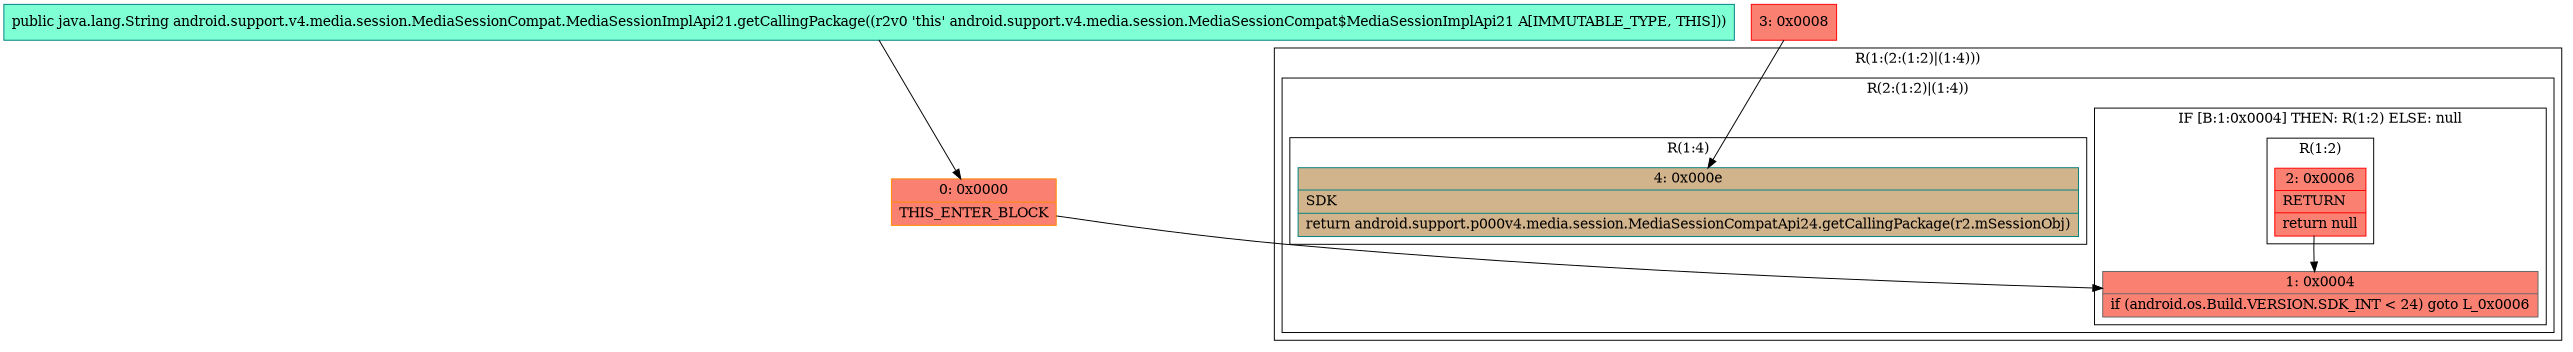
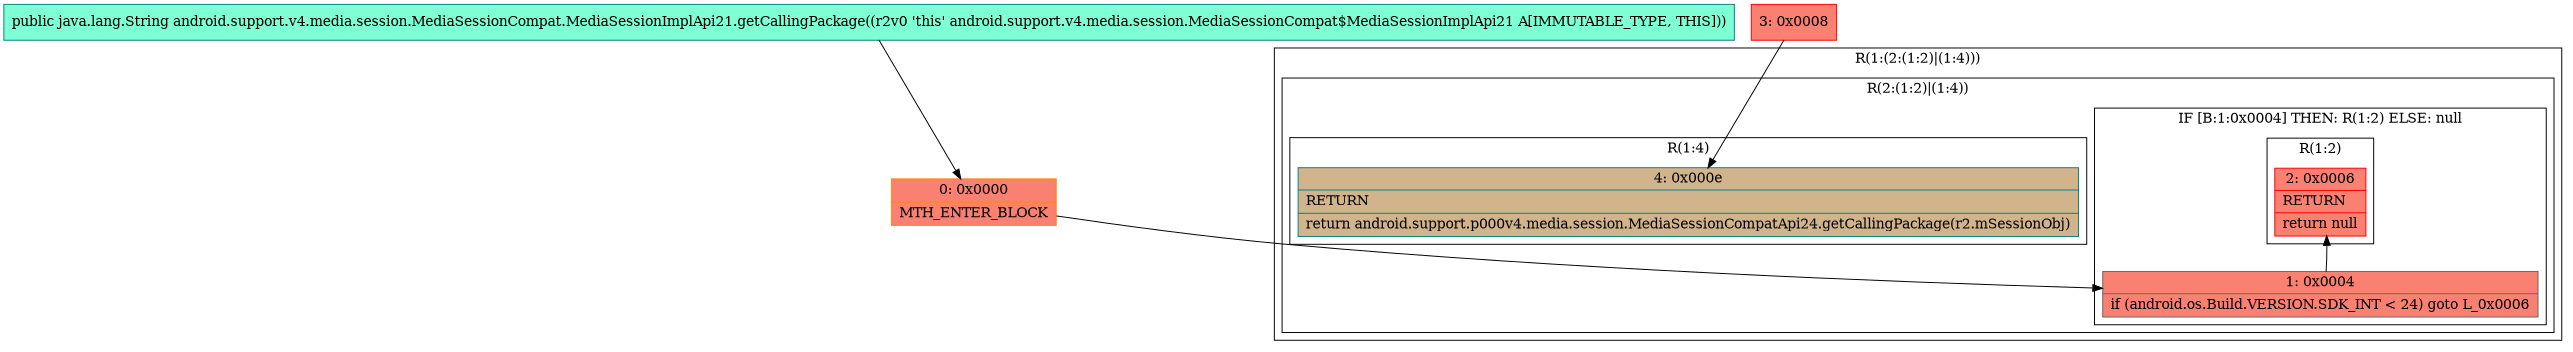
  digraph {
    node [color=red fillcolor=salmon shape=record style=filled]
    n1 [label="{2\:\ 0x0006|RETURN\l|return null\l}"]
    n2 [color=gray40 label="{1\:\ 0x0004|if (android.os.Build.VERSION.SDK_INT \< 24) goto L_0x0006\l}"]
-   n3 [color=teal fillcolor=tan label="{4\:\ 0x000e|SDK\l|return android.support.p000v4.media.session.MediaSessionCompatApi24.getCallingPackage(r2.mSessionObj)\l}"]
+   n3 [color=teal fillcolor=tan label="{4\:\ 0x000e|RETURN\l|return android.support.p000v4.media.session.MediaSessionCompatApi24.getCallingPackage(r2.mSessionObj)\l}"]
    n4 [label="{3\:\ 0x0008}"]
-   n5 [color=darkorange label="{0\:\ 0x0000|THIS_ENTER_BLOCK\l}"]
+   n5 [color=darkorange label="{0\:\ 0x0000|MTH_ENTER_BLOCK\l}"]
    n6 [color=teal fillcolor=aquamarine label="{public java.lang.String android.support.v4.media.session.MediaSessionCompat.MediaSessionImplApi21.getCallingPackage((r2v0 'this' android.support.v4.media.session.MediaSessionCompat$MediaSessionImplApi21 A[IMMUTABLE_TYPE, THIS])) }"]
    subgraph cluster_1 {
      label="R(1:(2:(1:2)|(1:4)))"
      subgraph cluster_2 {
        label="R(2:(1:2)|(1:4))"
        subgraph cluster_3 {
          label="IF [B:1:0x0004] THEN: R(1:2) ELSE: null"
          n2
          subgraph cluster_4 {
            label="R(1:2)"
            n1
          }
        }
        subgraph cluster_5 {
          label="R(1:4)"
          n3
        }
      }
    }
-   n1 -> n2
+   n2 -> n1
    n4 -> n3
    n5 -> n2
    n6 -> n5
  }
